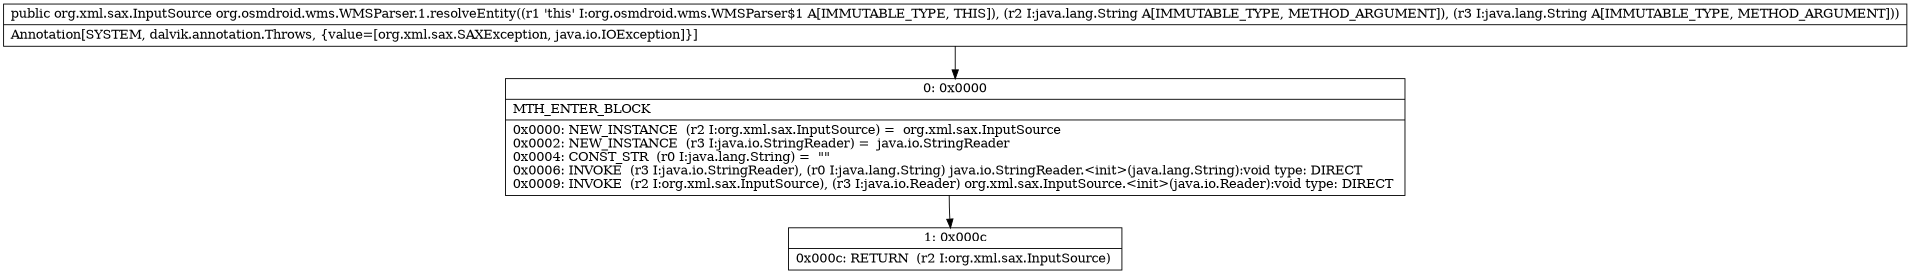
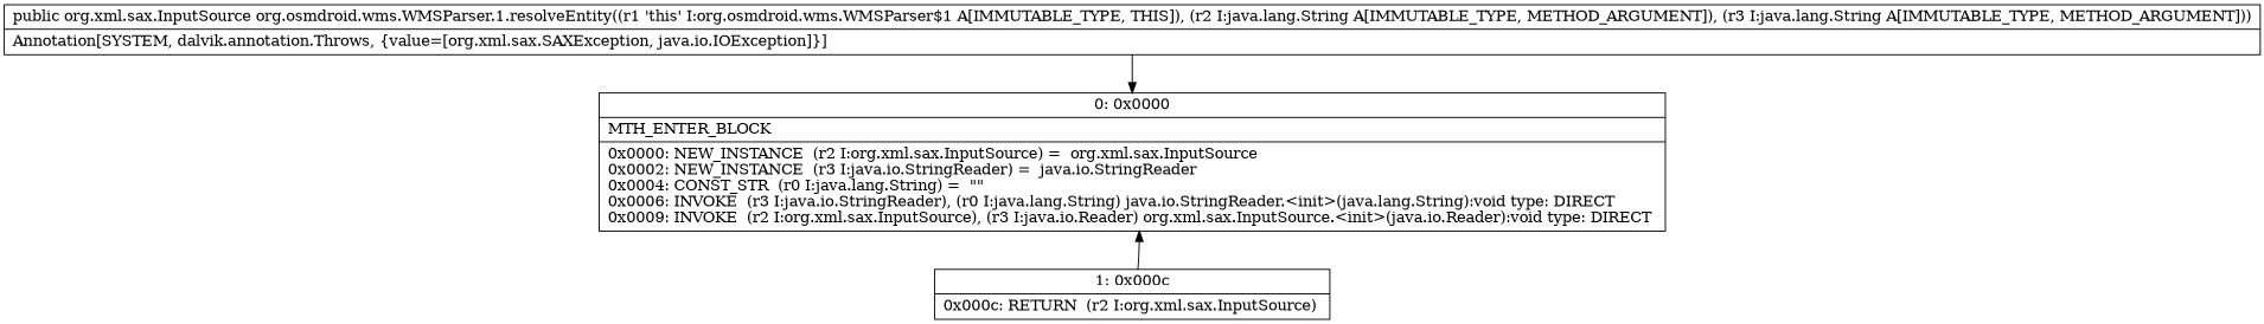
  digraph {
    node [shape=record]
    n1 [label="{0\:\ 0x0000|MTH_ENTER_BLOCK\l|0x0000: NEW_INSTANCE  (r2 I:org.xml.sax.InputSource) =  org.xml.sax.InputSource \l0x0002: NEW_INSTANCE  (r3 I:java.io.StringReader) =  java.io.StringReader \l0x0004: CONST_STR  (r0 I:java.lang.String) =  \"\" \l0x0006: INVOKE  (r3 I:java.io.StringReader), (r0 I:java.lang.String) java.io.StringReader.\<init\>(java.lang.String):void type: DIRECT \l0x0009: INVOKE  (r2 I:org.xml.sax.InputSource), (r3 I:java.io.Reader) org.xml.sax.InputSource.\<init\>(java.io.Reader):void type: DIRECT \l}"]
    n2 [label="{1\:\ 0x000c|0x000c: RETURN  (r2 I:org.xml.sax.InputSource) \l}"]
    n3 [label="{public org.xml.sax.InputSource org.osmdroid.wms.WMSParser.1.resolveEntity((r1 'this' I:org.osmdroid.wms.WMSParser$1 A[IMMUTABLE_TYPE, THIS]), (r2 I:java.lang.String A[IMMUTABLE_TYPE, METHOD_ARGUMENT]), (r3 I:java.lang.String A[IMMUTABLE_TYPE, METHOD_ARGUMENT]))  | Annotation[SYSTEM, dalvik.annotation.Throws, \{value=[org.xml.sax.SAXException, java.io.IOException]\}]\l}"]
-   n1 -> n2
+   n2 -> n1
    n3 -> n1
  }
